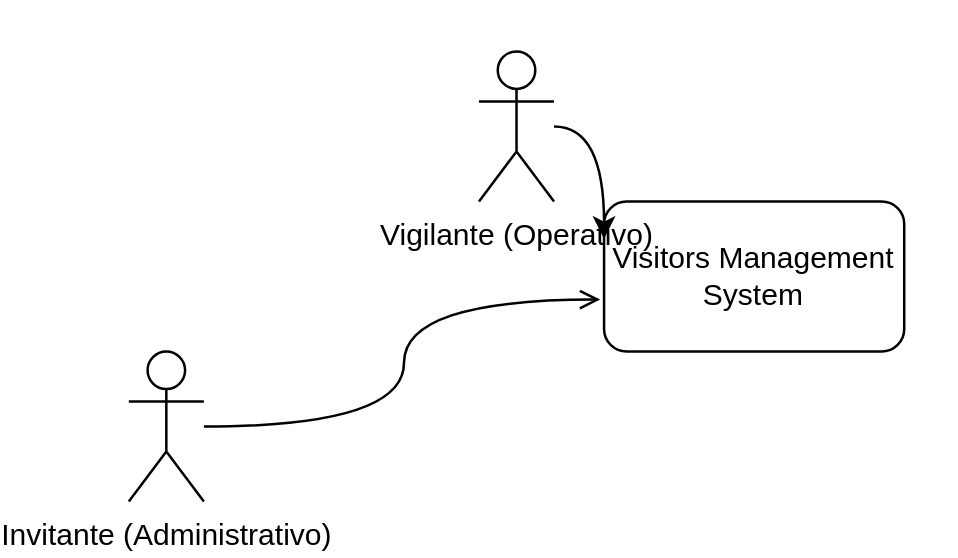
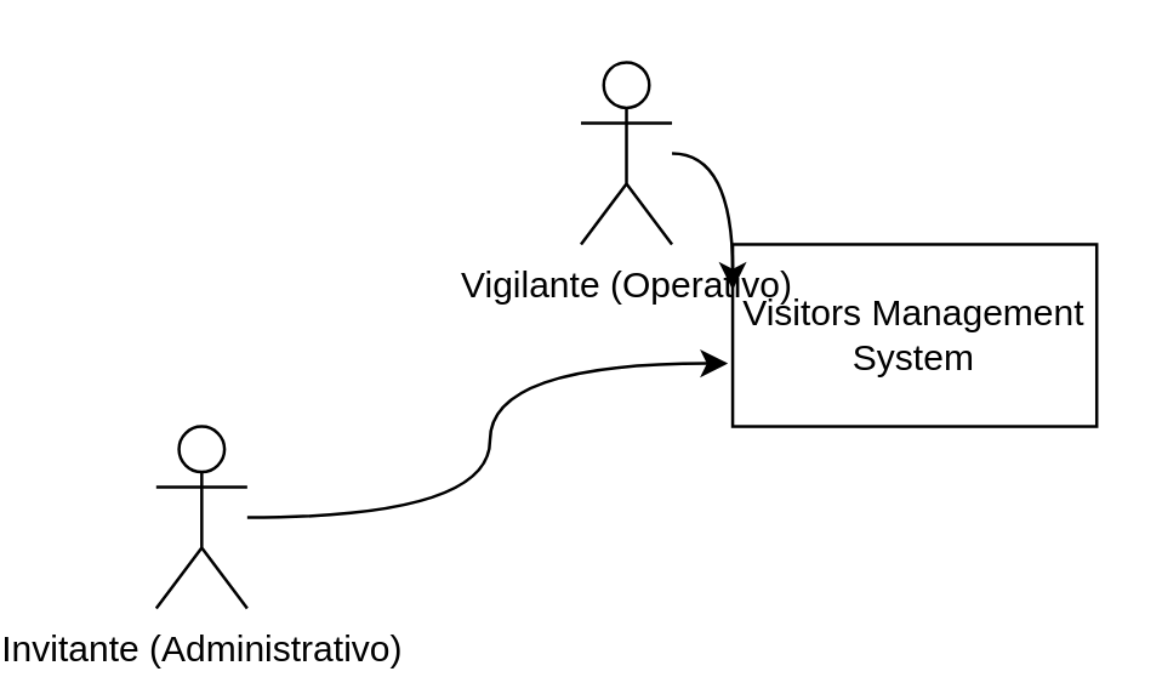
  <mxCell id="0" />
  <mxCell id="1" parent="0" />
- <mxCell id="2" value="Visitors Management System" style="whiteSpace=wrap;html=1;rounded=1;" vertex="1" parent="1"><mxGeometry x="210" y="80" width="120" height="60" as="geometry" /></mxCell>
+ <mxCell id="2" value="Visitors Management System" style="rounded=0;whiteSpace=wrap;html=1;" vertex="1" parent="1"><mxGeometry x="210" y="80" width="120" height="60" as="geometry" /></mxCell>
  <mxCell id="3" style="edgeStyle=orthogonalEdgeStyle;rounded=0;orthogonalLoop=1;jettySize=auto;html=1;entryX=0;entryY=0.25;entryDx=0;entryDy=0;curved=1;" edge="1" parent="1" source="4" target="2"><mxGeometry relative="1" as="geometry" /></mxCell>
  <mxCell id="4" value="Vigilante (Operativo)" style="shape=umlActor;verticalLabelPosition=bottom;verticalAlign=top;html=1;outlineConnect=0;" vertex="1" parent="1"><mxGeometry x="160" y="20" width="30" height="60" as="geometry" /></mxCell>
- <mxCell id="5" style="edgeStyle=orthogonalEdgeStyle;rounded=0;orthogonalLoop=1;jettySize=auto;html=1;entryX=-0.013;entryY=0.654;entryDx=0;entryDy=0;entryPerimeter=0;curved=1;endArrow=open;" edge="1" parent="1" source="6" target="2"><mxGeometry relative="1" as="geometry" /></mxCell>
+ <mxCell id="5" style="edgeStyle=orthogonalEdgeStyle;rounded=0;orthogonalLoop=1;jettySize=auto;html=1;entryX=-0.013;entryY=0.654;entryDx=0;entryDy=0;entryPerimeter=0;curved=1;" edge="1" parent="1" source="6" target="2"><mxGeometry relative="1" as="geometry" /></mxCell>
  <mxCell id="6" value="Invitante (Administrativo)" style="shape=umlActor;verticalLabelPosition=bottom;verticalAlign=top;html=1;outlineConnect=0;" vertex="1" parent="1"><mxGeometry x="20" y="140" width="30" height="60" as="geometry" /></mxCell>
